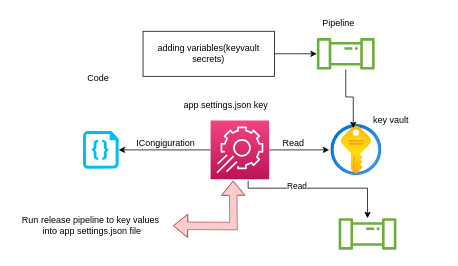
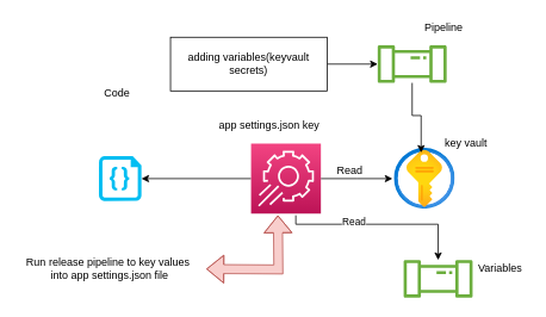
  <mxCell id="0" />
  <mxCell id="1" parent="0" />
  <mxCell id="2" value="" style="aspect=fixed;html=1;points=[];align=center;image;fontSize=12;image=img/lib/azure2/security/Key_Vaults.svg;" vertex="1" parent="1"><mxGeometry x="440" y="165" width="68" height="68" as="geometry" /></mxCell>
  <mxCell id="3" value="" style="edgeStyle=orthogonalEdgeStyle;rounded=0;orthogonalLoop=1;jettySize=auto;html=1;" edge="1" parent="1" source="5"><mxGeometry relative="1" as="geometry"><mxPoint x="438" y="199" as="targetPoint" /></mxGeometry></mxCell>
  <mxCell id="4" value="" style="edgeStyle=orthogonalEdgeStyle;rounded=0;orthogonalLoop=1;jettySize=auto;html=1;" edge="1" parent="1" source="5" target="6"><mxGeometry relative="1" as="geometry" /></mxCell>
  <mxCell id="5" value="" style="sketch=0;points=[[0,0,0],[0.25,0,0],[0.5,0,0],[0.75,0,0],[1,0,0],[0,1,0],[0.25,1,0],[0.5,1,0],[0.75,1,0],[1,1,0],[0,0.25,0],[0,0.5,0],[0,0.75,0],[1,0.25,0],[1,0.5,0],[1,0.75,0]];points=[[0,0,0],[0.25,0,0],[0.5,0,0],[0.75,0,0],[1,0,0],[0,1,0],[0.25,1,0],[0.5,1,0],[0.75,1,0],[1,1,0],[0,0.25,0],[0,0.5,0],[0,0.75,0],[1,0.25,0],[1,0.5,0],[1,0.75,0]];outlineConnect=0;fontColor=#232F3E;gradientColor=#F34482;gradientDirection=north;fillColor=#BC1356;strokeColor=#ffffff;dashed=0;verticalLabelPosition=bottom;verticalAlign=top;align=center;html=1;fontSize=12;fontStyle=0;aspect=fixed;shape=mxgraph.aws4.resourceIcon;resIcon=mxgraph.aws4.app_config;" vertex="1" parent="1"><mxGeometry x="280" y="160" width="78" height="78" as="geometry" /></mxCell>
  <mxCell id="6" value="" style="verticalLabelPosition=bottom;html=1;verticalAlign=top;align=center;strokeColor=none;fillColor=#00BEF2;shape=mxgraph.azure.code_file;pointerEvents=1;" vertex="1" parent="1"><mxGeometry x="110" y="174" width="47.5" height="50" as="geometry" /></mxCell>
  <mxCell id="7" value="key vault" style="text;html=1;align=center;verticalAlign=middle;resizable=0;points=[];autosize=1;strokeColor=none;fillColor=none;" vertex="1" parent="1"><mxGeometry x="490" y="150" width="60" height="20" as="geometry" /></mxCell>
  <mxCell id="8" value="app settings.json key" style="text;html=1;align=center;verticalAlign=middle;resizable=0;points=[];autosize=1;strokeColor=none;fillColor=none;" vertex="1" parent="1"><mxGeometry x="240" y="130" width="120" height="20" as="geometry" /></mxCell>
  <mxCell id="9" value="" style="edgeStyle=orthogonalEdgeStyle;rounded=0;orthogonalLoop=1;jettySize=auto;html=1;entryX=0.441;entryY=0.074;entryDx=0;entryDy=0;entryPerimeter=0;" edge="1" parent="1" source="10" target="2"><mxGeometry relative="1" as="geometry" /></mxCell>
  <mxCell id="10" value="" style="sketch=0;outlineConnect=0;fontColor=#232F3E;gradientColor=none;fillColor=#6CAE3E;strokeColor=none;dashed=0;verticalLabelPosition=bottom;verticalAlign=top;align=center;html=1;fontSize=12;fontStyle=0;aspect=fixed;pointerEvents=1;shape=mxgraph.aws4.iot_analytics_pipeline;" vertex="1" parent="1"><mxGeometry x="421" y="50" width="78" height="42" as="geometry" /></mxCell>
  <mxCell id="11" value="" style="edgeStyle=orthogonalEdgeStyle;rounded=0;orthogonalLoop=1;jettySize=auto;html=1;" edge="1" parent="1" source="12" target="10"><mxGeometry relative="1" as="geometry" /></mxCell>
  <mxCell id="12" value="adding variables(keyvault secrets)" style="rounded=0;whiteSpace=wrap;html=1;" vertex="1" parent="1"><mxGeometry x="190" y="41" width="175" height="60" as="geometry" /></mxCell>
- <mxCell id="13" value="Pipeline" style="text;html=1;align=center;verticalAlign=middle;resizable=0;points=[];autosize=1;strokeColor=none;fillColor=none;" vertex="1" parent="1"><mxGeometry x="420" y="20" width="60" height="20" as="geometry" /></mxCell>
+ <mxCell id="13" value="Pipeline" style="text;html=1;align=center;verticalAlign=middle;resizable=0;points=[];autosize=1;strokeColor=none;fillColor=none;" vertex="1" parent="1"><mxGeometry x="465" y="20" width="60" height="20" as="geometry" /></mxCell>
  <mxCell id="14" value="Read" style="text;html=1;align=center;verticalAlign=middle;resizable=0;points=[];autosize=1;strokeColor=none;fillColor=none;" vertex="1" parent="1"><mxGeometry x="370" y="180" width="40" height="20" as="geometry" /></mxCell>
- <mxCell id="15" value="ICongiguration" style="text;html=1;align=center;verticalAlign=middle;resizable=0;points=[];autosize=1;strokeColor=none;fillColor=none;" vertex="1" parent="1"><mxGeometry x="175" y="180" width="90" height="20" as="geometry" /></mxCell>
  <mxCell id="16" value="" style="sketch=0;outlineConnect=0;fontColor=#232F3E;gradientColor=none;fillColor=#6CAE3E;strokeColor=none;dashed=0;verticalLabelPosition=bottom;verticalAlign=top;align=center;html=1;fontSize=12;fontStyle=0;aspect=fixed;pointerEvents=1;shape=mxgraph.aws4.iot_analytics_pipeline;" vertex="1" parent="1"><mxGeometry x="450" y="290" width="78" height="42" as="geometry" /></mxCell>
+ <mxCell id="17" value="Variables" style="text;html=1;align=center;verticalAlign=middle;resizable=0;points=[];autosize=1;strokeColor=none;fillColor=none;" vertex="1" parent="1"><mxGeometry x="528" y="290" width="60" height="20" as="geometry" /></mxCell>
  <mxCell id="18" value="" style="edgeStyle=elbowEdgeStyle;elbow=vertical;endArrow=classic;html=1;rounded=0;exitX=0.641;exitY=1.026;exitDx=0;exitDy=0;exitPerimeter=0;" edge="1" parent="1" source="5" target="16"><mxGeometry width="50" height="50" relative="1" as="geometry"><mxPoint x="240" y="210" as="sourcePoint" /><mxPoint x="440" y="310" as="targetPoint" /><Array as="points"><mxPoint x="390" y="250" /><mxPoint x="330" y="260" /></Array></mxGeometry></mxCell>
  <mxCell id="19" value="Read&lt;br&gt;" style="edgeLabel;html=1;align=center;verticalAlign=middle;resizable=0;points=[];" vertex="1" connectable="0" parent="18"><mxGeometry x="-0.292" y="3" relative="1" as="geometry"><mxPoint as="offset" /></mxGeometry></mxCell>
  <mxCell id="20" value="Run release pipeline to key values&lt;br&gt;&amp;nbsp;into app settings.json file" style="text;html=1;align=center;verticalAlign=middle;resizable=0;points=[];autosize=1;strokeColor=none;fillColor=none;" vertex="1" parent="1"><mxGeometry x="20" y="285" width="200" height="30" as="geometry" /></mxCell>
  <mxCell id="21" value="" style="shape=flexArrow;endArrow=classic;startArrow=classic;html=1;rounded=0;edgeStyle=orthogonalEdgeStyle;fillColor=#f8cecc;strokeColor=#b85450;" edge="1" parent="1"><mxGeometry width="100" height="100" relative="1" as="geometry"><mxPoint x="230" y="300" as="sourcePoint" /><mxPoint x="310" y="240" as="targetPoint" /></mxGeometry></mxCell>
  <mxCell id="22" value="Code" style="text;html=1;align=center;verticalAlign=middle;resizable=0;points=[];autosize=1;strokeColor=none;fillColor=none;" vertex="1" parent="1"><mxGeometry x="110" y="94" width="40" height="20" as="geometry" /></mxCell>
